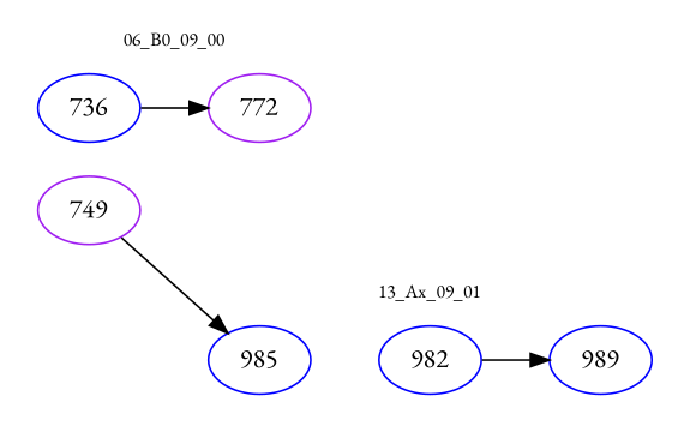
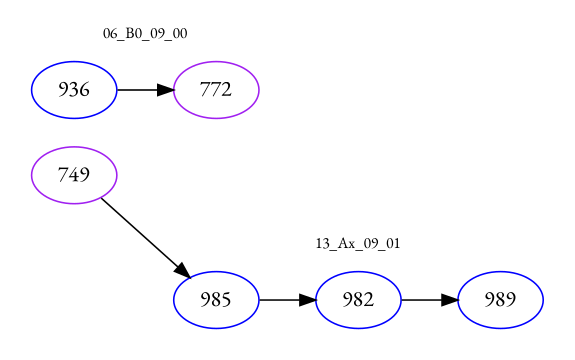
  digraph {
    fontname="EB Garamond"
    rankdir=LR
    node [color=blue fontname="EB Garamond"]
    edge [color=black fontname="EB Garamond"]
    n1 [label=985]
    n2 [label=982]
    n3 [label=989]
    n4 [color=purple label=749]
-   n5 [label=736]
+   n5 [label=936]
    n6 [color=purple label=772]
    subgraph cluster_1 {
      color=white
      fontsize=10
      label="13_Ax_09_01"
      n1
      n2
      n3
    }
    subgraph cluster_2 {
      color=white
      fontsize=10
      label="06_B0_09_00"
      n4
      n5
      n6
    }
+   n1 -> n2
    n2 -> n3
    n4 -> n1
    n5 -> n6
  }
